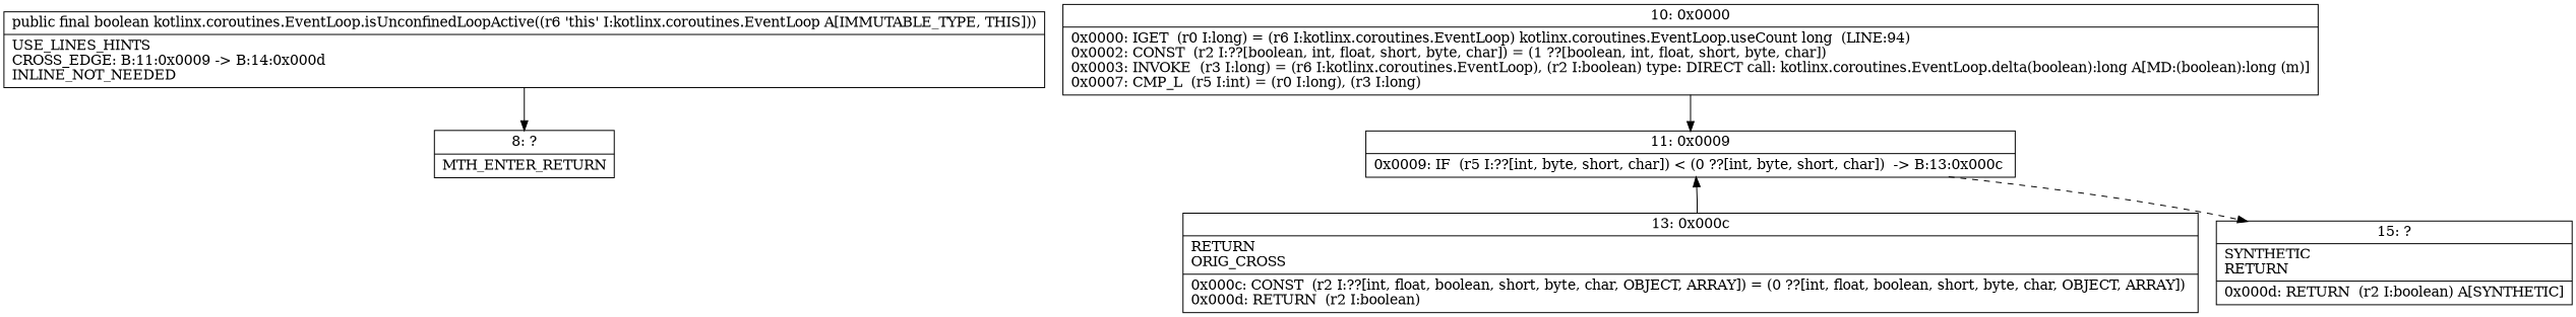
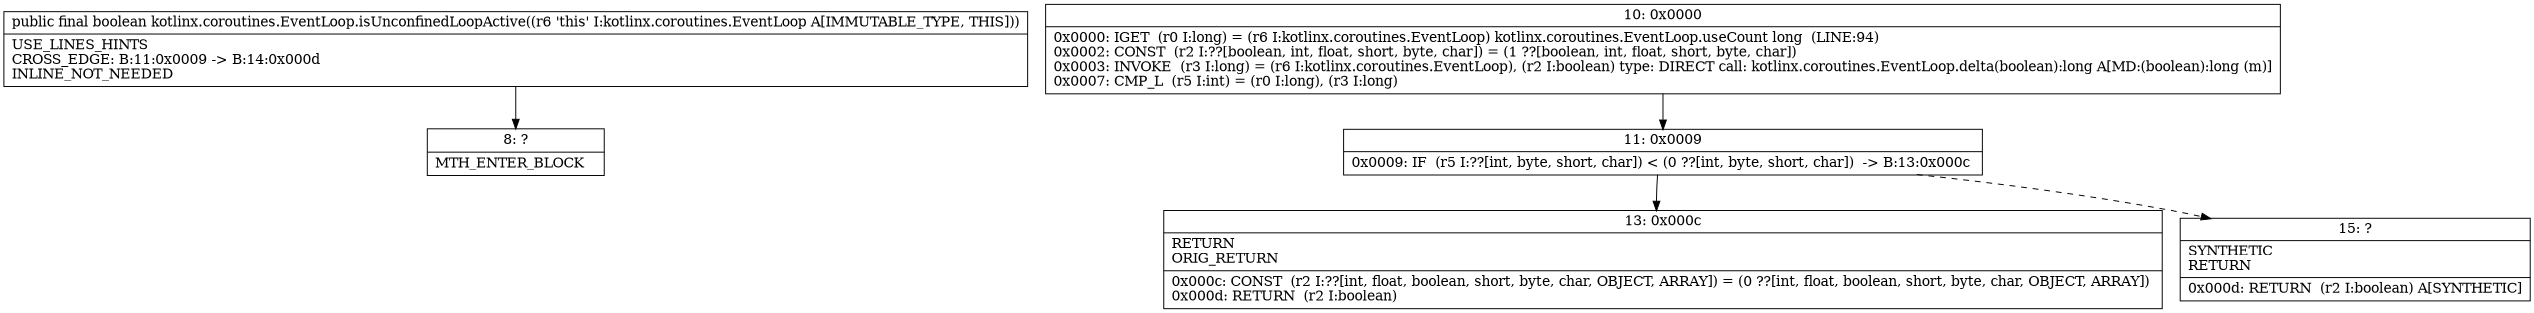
  digraph {
    fontname="DejaVu Serif"
    node [fontname="DejaVu Serif" shape=record]
    edge [fontname="DejaVu Serif"]
-   n1 [label="{8\:\ ?|MTH_ENTER_RETURN\l}"]
+   n1 [label="{8\:\ ?|MTH_ENTER_BLOCK\l}"]
    n2 [label="{10\:\ 0x0000|0x0000: IGET  (r0 I:long) = (r6 I:kotlinx.coroutines.EventLoop) kotlinx.coroutines.EventLoop.useCount long  (LINE:94)\l0x0002: CONST  (r2 I:??[boolean, int, float, short, byte, char]) = (1 ??[boolean, int, float, short, byte, char]) \l0x0003: INVOKE  (r3 I:long) = (r6 I:kotlinx.coroutines.EventLoop), (r2 I:boolean) type: DIRECT call: kotlinx.coroutines.EventLoop.delta(boolean):long A[MD:(boolean):long (m)]\l0x0007: CMP_L  (r5 I:int) = (r0 I:long), (r3 I:long) \l}"]
    n3 [label="{11\:\ 0x0009|0x0009: IF  (r5 I:??[int, byte, short, char]) \< (0 ??[int, byte, short, char])  \-\> B:13:0x000c \l}"]
-   n4 [label="{13\:\ 0x000c|RETURN\lORIG_CROSS\l|0x000c: CONST  (r2 I:??[int, float, boolean, short, byte, char, OBJECT, ARRAY]) = (0 ??[int, float, boolean, short, byte, char, OBJECT, ARRAY]) \l0x000d: RETURN  (r2 I:boolean) \l}"]
+   n4 [label="{13\:\ 0x000c|RETURN\lORIG_RETURN\l|0x000c: CONST  (r2 I:??[int, float, boolean, short, byte, char, OBJECT, ARRAY]) = (0 ??[int, float, boolean, short, byte, char, OBJECT, ARRAY]) \l0x000d: RETURN  (r2 I:boolean) \l}"]
    n5 [label="{15\:\ ?|SYNTHETIC\lRETURN\l|0x000d: RETURN  (r2 I:boolean) A[SYNTHETIC]\l}"]
    n6 [label="{public final boolean kotlinx.coroutines.EventLoop.isUnconfinedLoopActive((r6 'this' I:kotlinx.coroutines.EventLoop A[IMMUTABLE_TYPE, THIS]))  | USE_LINES_HINTS\lCROSS_EDGE: B:11:0x0009 \-\> B:14:0x000d\lINLINE_NOT_NEEDED\l}"]
    n2 -> n3
-   n4 -> n3
+   n3 -> n4
    n3 -> n5 [style=dashed]
    n6 -> n1
  }
